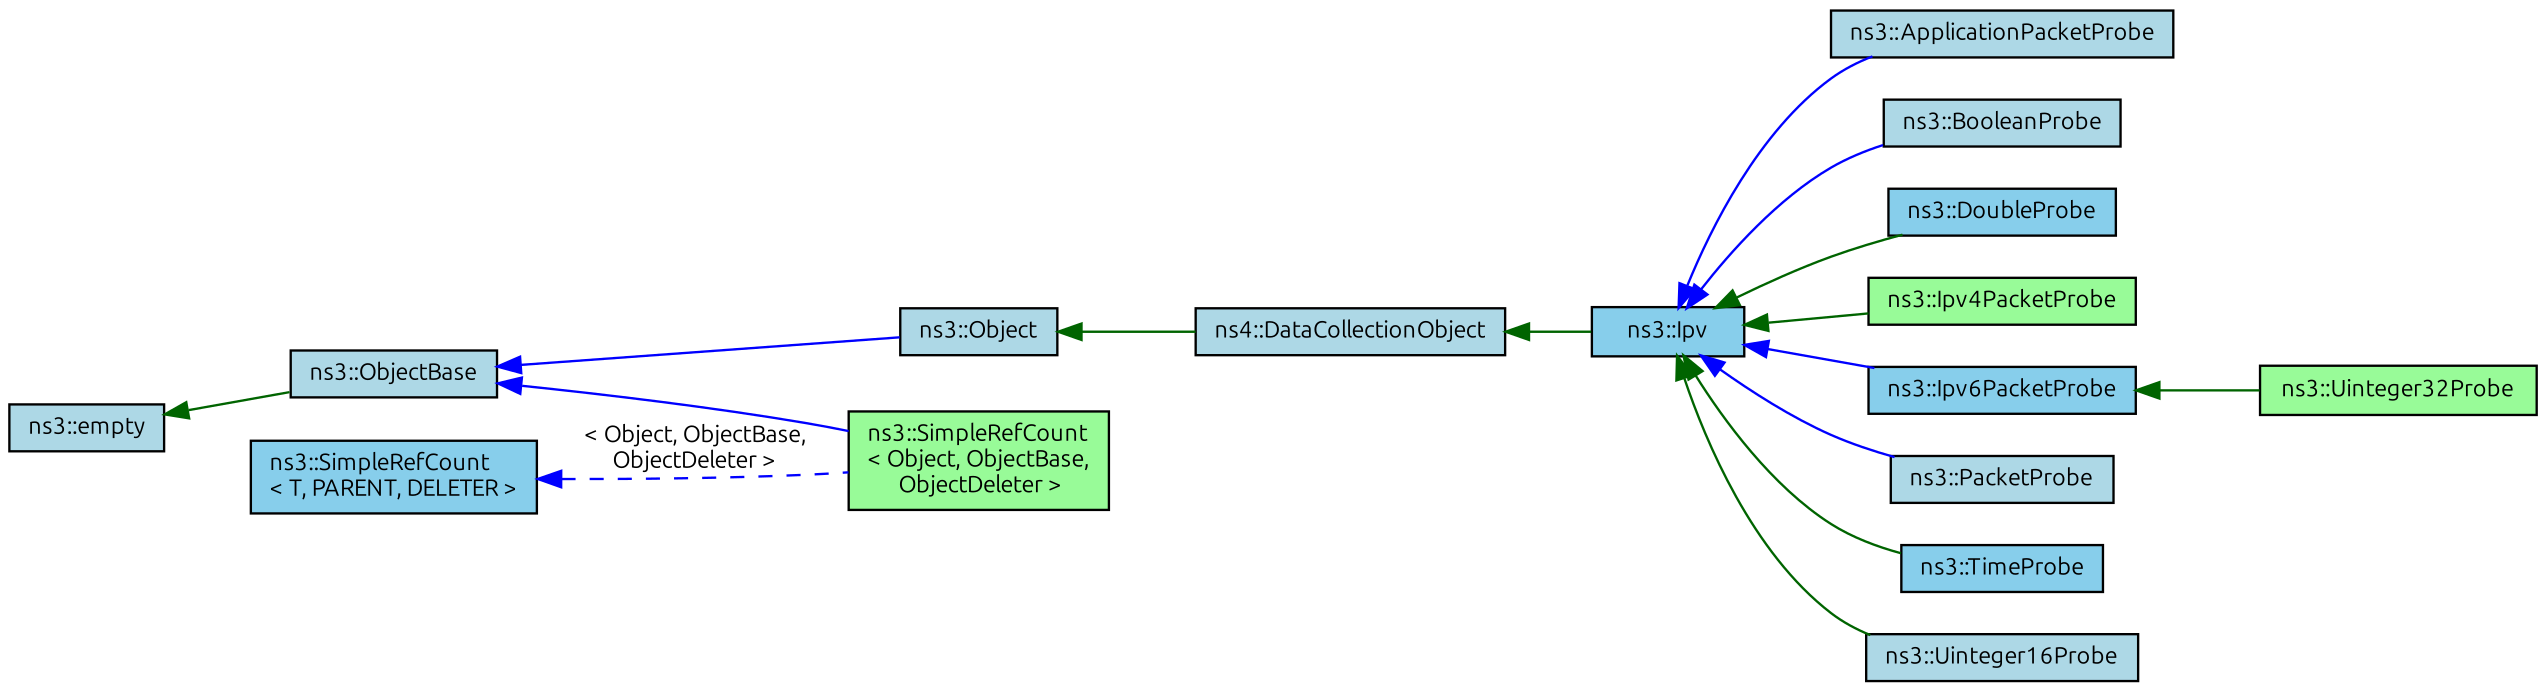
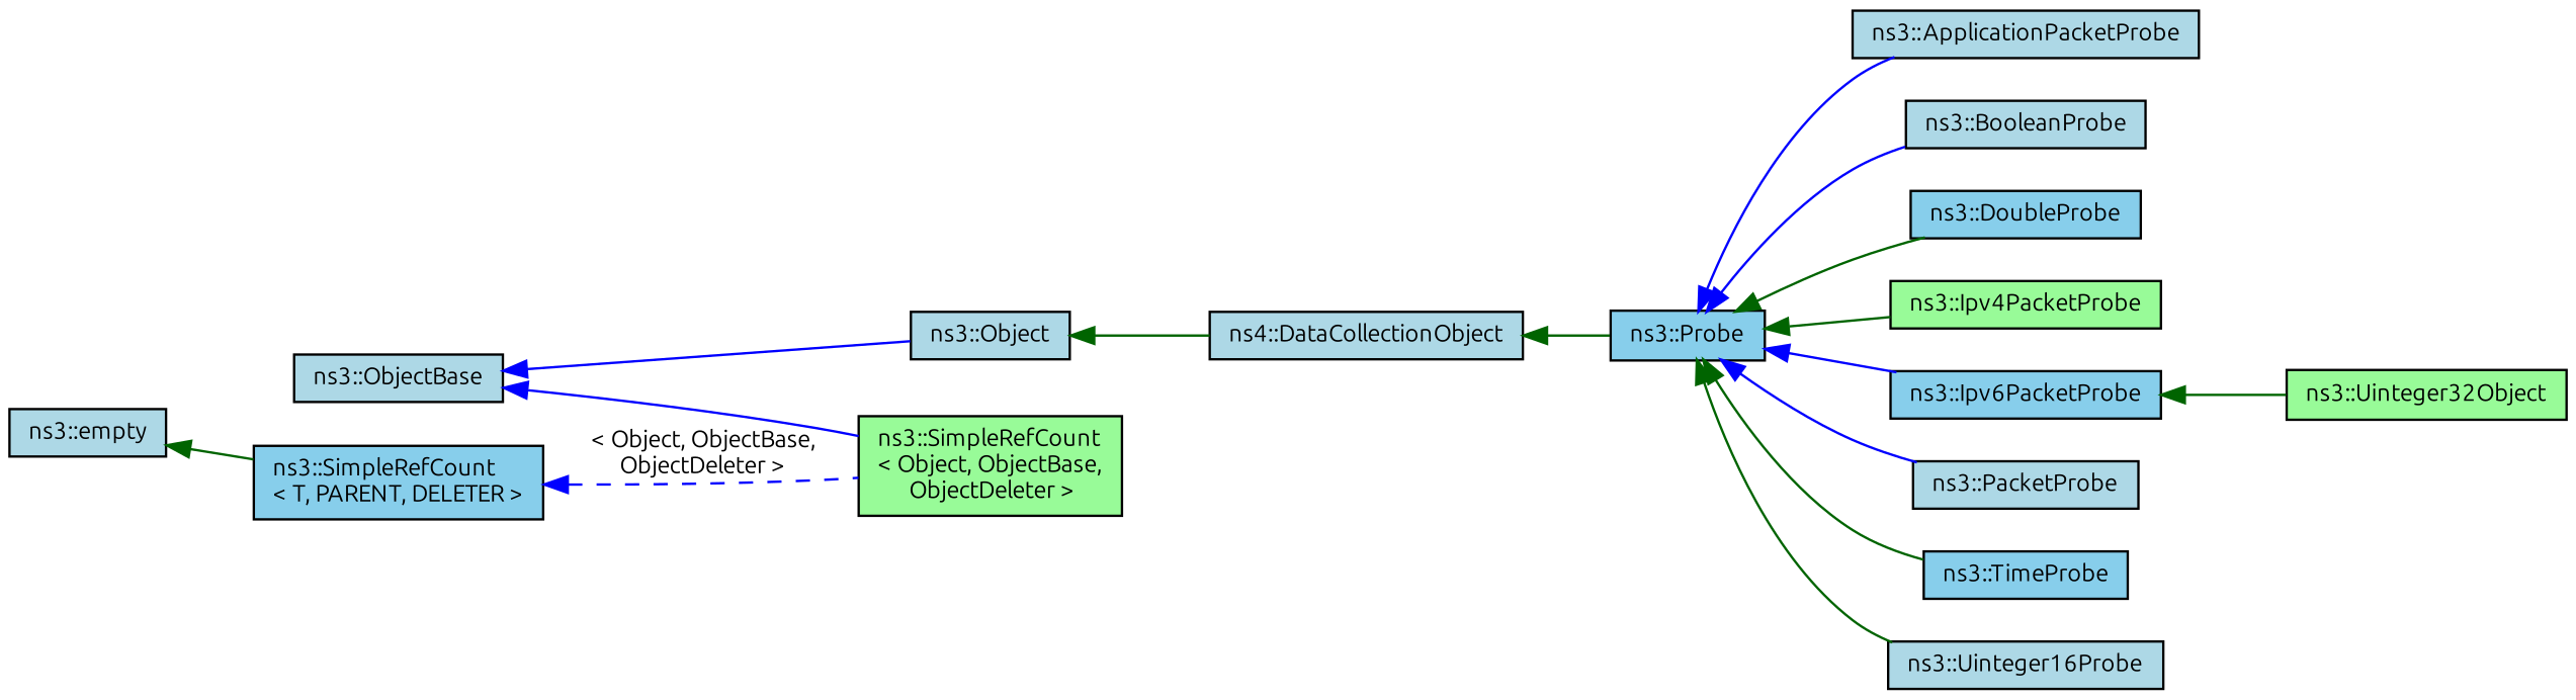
  digraph {
    fontname=Ubuntu
    rankdir=LR
    node [color=black fillcolor=lightblue fontname=Ubuntu fontsize=10 shape=record style=filled]
    edge [color=darkgreen dir=back fontname=Ubuntu fontsize=10 labelfontname=Helvetica labelfontsize=10 style=solid]
-   n1 [fillcolor=skyblue fontcolor=black height=0.2 label="ns3::Ipv" width=0.4]
+   n1 [fillcolor=skyblue fontcolor=black height=0.2 label="ns3::Probe" width=0.4]
    n2 [height=0.2 label="ns3::ApplicationPacketProbe" width=0.4]
    n3 [height=0.2 label="ns3::BooleanProbe" width=0.4]
    n4 [fillcolor=skyblue height=0.2 label="ns3::DoubleProbe" width=0.4]
    n5 [fillcolor=palegreen height=0.2 label="ns3::Ipv4PacketProbe" width=0.4]
    n6 [fillcolor=skyblue height=0.2 label="ns3::Ipv6PacketProbe" width=0.4]
    n7 [height=0.2 label="ns3::PacketProbe" width=0.4]
    n8 [fillcolor=skyblue height=0.2 label="ns3::TimeProbe" width=0.4]
    n9 [height=0.2 label="ns3::Uinteger16Probe" width=0.4]
-   n10 [fillcolor=palegreen height=0.2 label="ns3::Uinteger32Probe" width=0.4]
+   n10 [fillcolor=palegreen height=0.2 label="ns3::Uinteger32Object" width=0.4]
    n11 [height=0.2 label="ns4::DataCollectionObject" width=0.4]
    n12 [height=0.2 label="ns3::Object" width=0.4]
    n13 [fillcolor=palegreen height=0.2 label="ns3::SimpleRefCount\l\< Object, ObjectBase,\l ObjectDeleter \>" width=0.4]
    n14 [height=0.2 label="ns3::ObjectBase" width=0.4]
    n15 [fillcolor=skyblue height=0.2 label="ns3::SimpleRefCount\l\< T, PARENT, DELETER \>" width=0.4]
    n16 [height=0.2 label="ns3::empty" width=0.4]
    n1 -> n2 [color=blue]
    n1 -> n3 [color=blue]
    n1 -> n4
    n1 -> n5
    n1 -> n6 [color=blue]
    n1 -> n7 [color=blue]
    n1 -> n8
    n1 -> n9
    n6 -> n10
    n11 -> n1
    n12 -> n11
    n14 -> n12 [color=blue]
    n14 -> n13 [color=blue]
    n15 -> n13 [color=blue label=" \< Object, ObjectBase,\l ObjectDeleter \>" style=dashed]
-   n16 -> n14
+   n16 -> n15
  }
